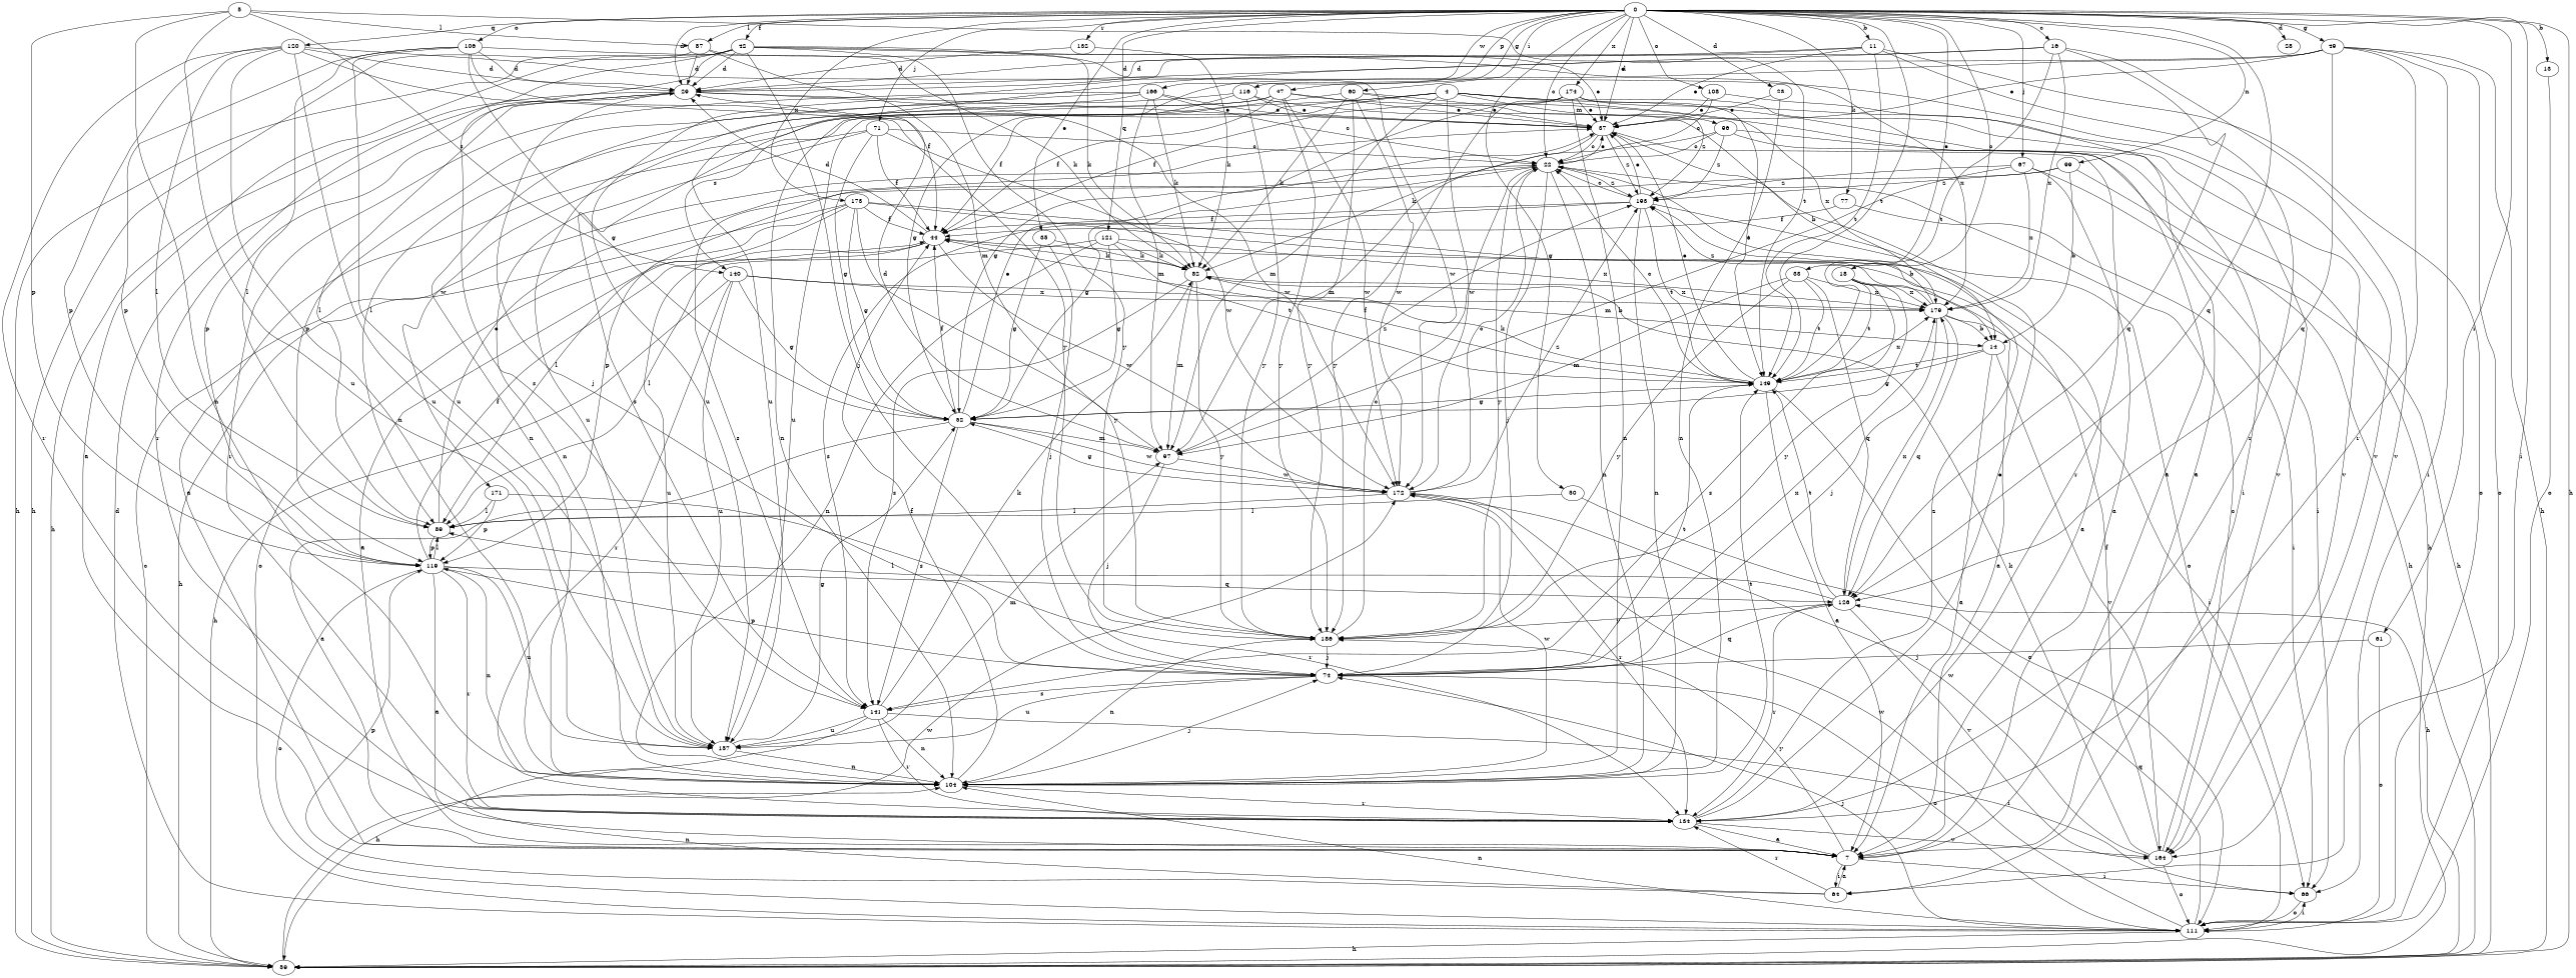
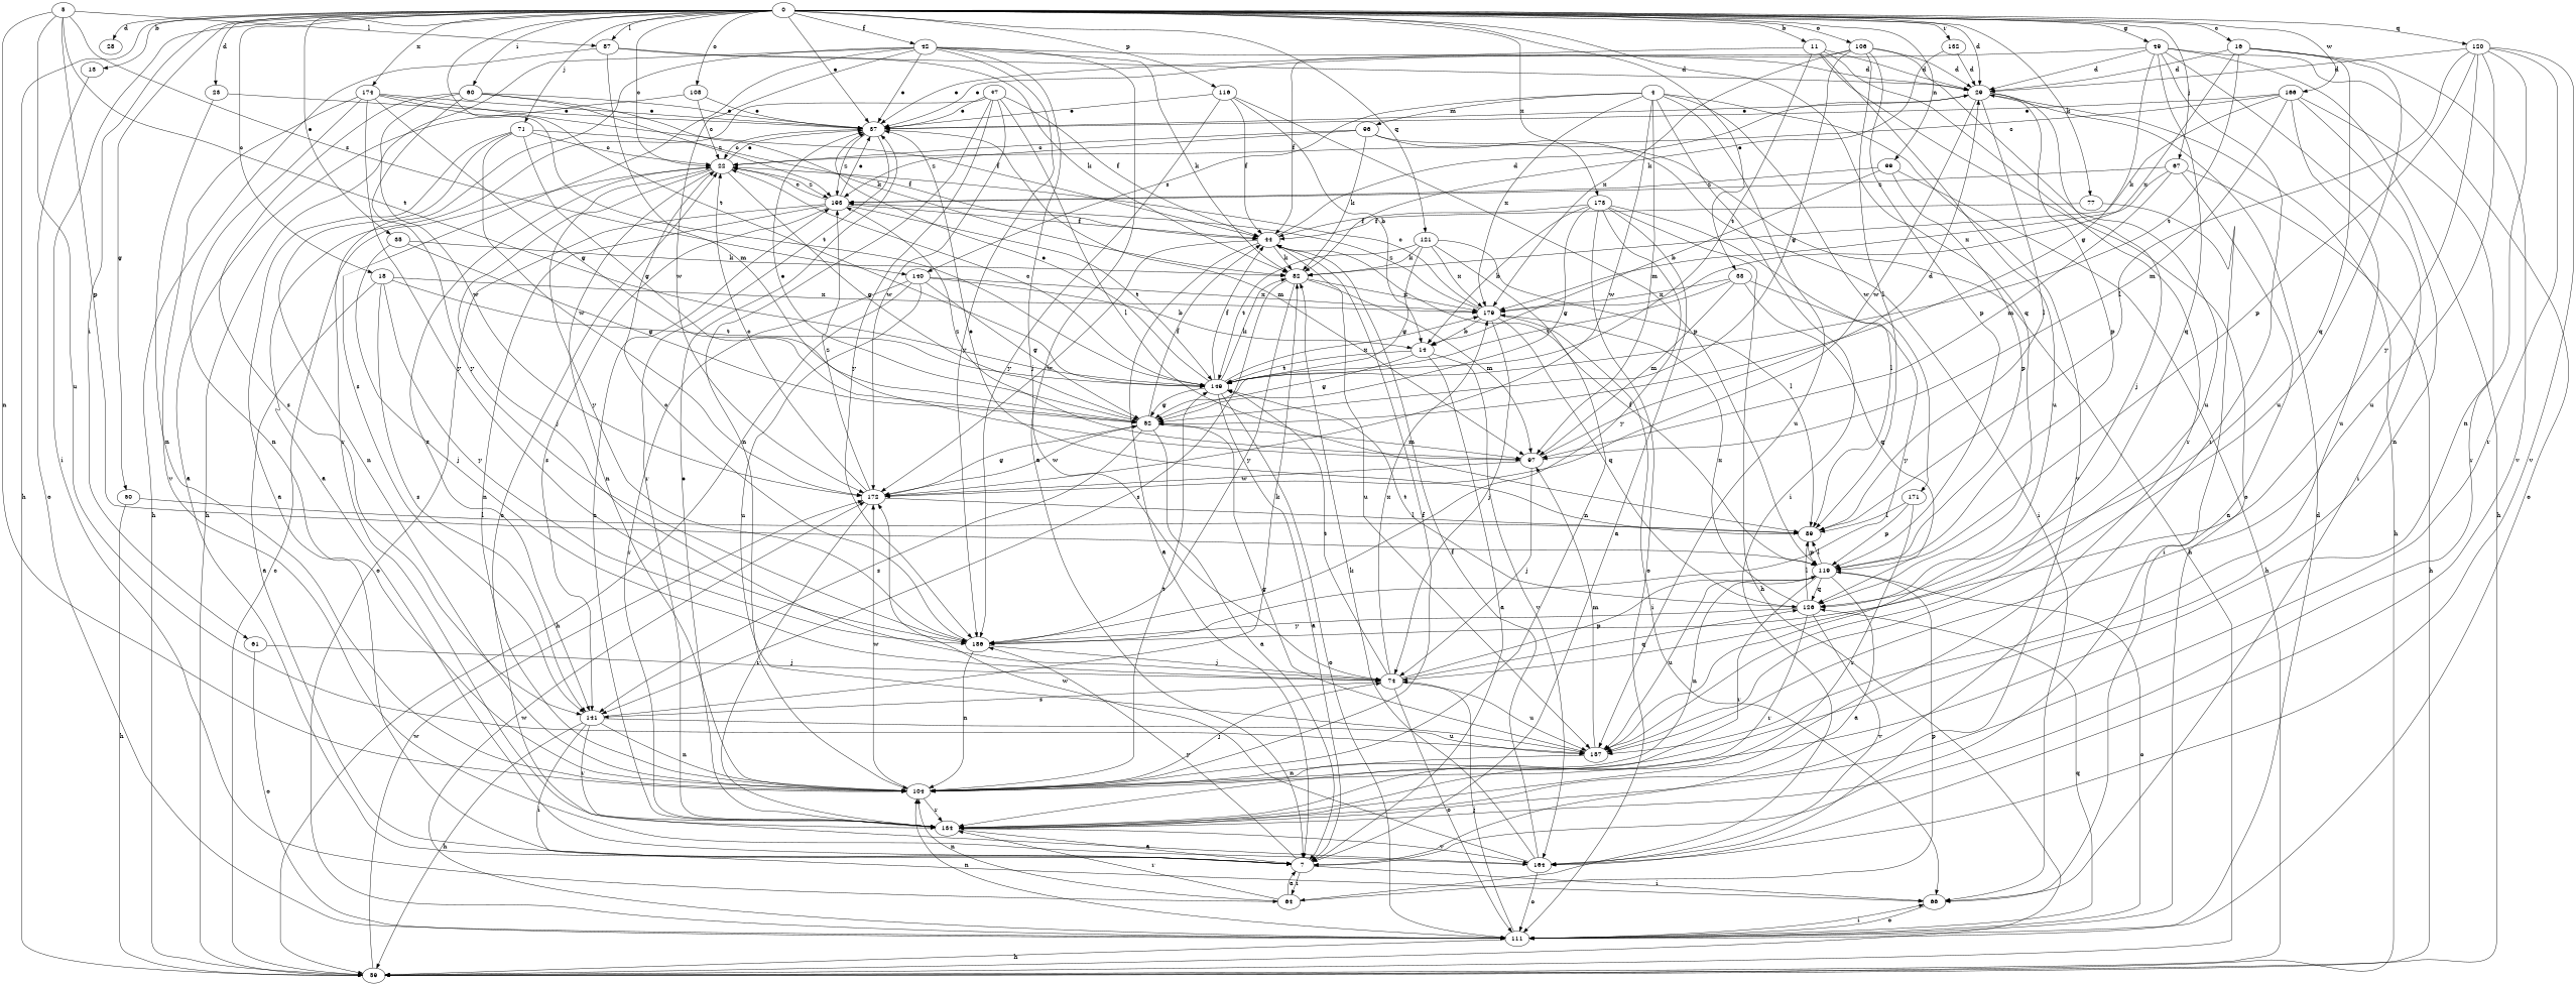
  strict digraph {
    0
    11
    13
    16
    18
    22
    23
    28
    29
    33
    35
    37
    42
    47
    49
    50
    59
    60
    61
    64
    67
    71
    77
    87
    99
    106
    108
    116
    120
    121
    126
    132
    149
    166
    173
    174
    157
    111
    134
    164
    179
    7
    186
    141
    104
    52
    74
    193
    172
    119
    89
    97
    82
    44
    66
    14
    4
    96
    140
    171
    5
    0 -> 11 [label=b]
    0 -> 13 [label=b]
    0 -> 16 [label=c]
    0 -> 18 [label=c]
    0 -> 22 [label=c]
    0 -> 23 [label=d]
    0 -> 28 [label=d]
    0 -> 29 [label=d]
    0 -> 33 [label=e]
    0 -> 35 [label=e]
    0 -> 37 [label=e]
    0 -> 42 [label=f]
-   0 -> 47 [label=g]
    0 -> 49 [label=g]
    0 -> 50 [label=g]
    0 -> 59 [label=h]
    0 -> 60 [label=i]
    0 -> 61 [label=i]
    0 -> 64 [label=i]
    0 -> 67 [label=j]
    0 -> 71 [label=j]
    0 -> 77 [label=k]
    0 -> 87 [label=l]
    0 -> 99 [label=n]
    0 -> 106 [label=o]
    0 -> 108 [label=o]
    0 -> 116 [label=p]
    0 -> 120 [label=q]
    0 -> 121 [label=q]
    0 -> 126 [label=q]
    0 -> 132 [label=r]
    0 -> 149 [label=t]
    0 -> 166 [label=w]
    0 -> 173 [label=x]
    0 -> 174 [label=x]
    11 -> 29 [label=d]
    11 -> 37 [label=e]
    11 -> 149 [label=t]
    11 -> 157 [label=u]
    11 -> 111 [label=o]
    11 -> 134 [label=r]
    13 -> 111 [label=o]
    16 -> 29 [label=d]
    16 -> 126 [label=q]
    16 -> 149 [label=t]
    16 -> 157 [label=u]
    16 -> 164 [label=v]
    16 -> 179 [label=x]
    18 -> 149 [label=t]
    18 -> 179 [label=x]
    18 -> 7 [label=a]
    18 -> 186 [label=y]
    18 -> 141 [label=s]
    22 -> 37 [label=e]
    22 -> 186 [label=y]
    22 -> 141 [label=s]
    22 -> 104 [label=n]
    22 -> 52 [label=g]
    22 -> 74 [label=j]
    22 -> 193 [label=z]
    23 -> 37 [label=e]
    23 -> 104 [label=n]
    29 -> 37 [label=e]
    29 -> 59 [label=h]
    29 -> 74 [label=j]
    29 -> 172 [label=w]
    29 -> 119 [label=p]
    29 -> 89 [label=l]
    33 -> 126 [label=q]
    33 -> 149 [label=t]
    33 -> 179 [label=x]
    33 -> 186 [label=y]
    33 -> 97 [label=m]
    35 -> 52 [label=g]
    35 -> 74 [label=j]
    35 -> 82 [label=k]
    37 -> 22 [label=c]
    37 -> 134 [label=r]
    37 -> 193 [label=z]
    37 -> 97 [label=m]
    42 -> 29 [label=d]
    42 -> 37 [label=e]
    42 -> 59 [label=h]
    42 -> 134 [label=r]
    42 -> 7 [label=a]
    42 -> 186 [label=y]
    42 -> 141 [label=s]
    42 -> 74 [label=j]
    42 -> 172 [label=w]
    42 -> 82 [label=k]
    47 -> 37 [label=e]
    47 -> 7 [label=a]
    47 -> 186 [label=y]
    47 -> 104 [label=n]
    47 -> 172 [label=w]
    47 -> 89 [label=l]
    47 -> 44 [label=f]
    49 -> 29 [label=d]
    49 -> 37 [label=e]
    49 -> 59 [label=h]
    49 -> 126 [label=q]
    49 -> 111 [label=o]
    49 -> 134 [label=r]
    49 -> 52 [label=g]
    49 -> 66 [label=i]
    50 -> 59 [label=h]
    50 -> 89 [label=l]
    59 -> 22 [label=c]
    59 -> 172 [label=w]
    60 -> 37 [label=e]
    60 -> 186 [label=y]
    60 -> 141 [label=s]
    60 -> 193 [label=z]
    60 -> 172 [label=w]
    60 -> 82 [label=k]
    61 -> 111 [label=o]
    61 -> 74 [label=j]
    64 -> 134 [label=r]
    64 -> 7 [label=a]
    64 -> 104 [label=n]
    64 -> 119 [label=p]
    67 -> 59 [label=h]
    67 -> 179 [label=x]
    67 -> 7 [label=a]
    67 -> 193 [label=z]
    67 -> 97 [label=m]
    71 -> 22 [label=c]
    71 -> 7 [label=a]
    71 -> 104 [label=n]
    71 -> 52 [label=g]
    71 -> 172 [label=w]
    71 -> 44 [label=f]
    77 -> 44 [label=f]
    77 -> 66 [label=i]
    87 -> 29 [label=d]
    87 -> 59 [label=h]
    87 -> 97 [label=m]
    87 -> 82 [label=k]
    99 -> 59 [label=h]
    99 -> 193 [label=z]
    99 -> 119 [label=p]
    99 -> 14 [label=b]
    106 -> 29 [label=d]
    106 -> 157 [label=u]
    106 -> 179 [label=x]
    106 -> 52 [label=g]
    106 -> 119 [label=p]
    106 -> 89 [label=l]
    106 -> 44 [label=f]
    108 -> 22 [label=c]
    108 -> 37 [label=e]
    108 -> 7 [label=a]
    116 -> 37 [label=e]
    116 -> 186 [label=y]
    116 -> 119 [label=p]
    116 -> 44 [label=f]
    116 -> 14 [label=b]
    120 -> 29 [label=d]
    120 -> 157 [label=u]
    120 -> 134 [label=r]
    120 -> 164 [label=v]
    120 -> 186 [label=y]
    120 -> 104 [label=n]
    120 -> 119 [label=p]
    120 -> 89 [label=l]
    121 -> 149 [label=t]
    121 -> 179 [label=x]
    121 -> 104 [label=n]
    121 -> 52 [label=g]
    121 -> 89 [label=l]
    121 -> 82 [label=k]
    126 -> 149 [label=t]
    126 -> 134 [label=r]
    126 -> 164 [label=v]
    126 -> 179 [label=x]
    126 -> 186 [label=y]
    126 -> 89 [label=l]
    132 -> 29 [label=d]
    132 -> 82 [label=k]
    149 -> 22 [label=c]
    149 -> 37 [label=e]
    149 -> 111 [label=o]
    149 -> 179 [label=x]
    149 -> 7 [label=a]
    149 -> 52 [label=g]
    149 -> 82 [label=k]
    149 -> 44 [label=f]
    166 -> 22 [label=c]
    166 -> 37 [label=e]
    166 -> 157 [label=u]
    166 -> 134 [label=r]
    166 -> 104 [label=n]
    166 -> 97 [label=m]
    166 -> 82 [label=k]
    173 -> 59 [label=h]
    173 -> 111 [label=o]
    173 -> 7 [label=a]
    173 -> 186 [label=y]
    173 -> 52 [label=g]
    173 -> 89 [label=l]
    173 -> 44 [label=f]
    173 -> 14 [label=b]
    174 -> 37 [label=e]
    174 -> 149 [label=t]
    174 -> 164 [label=v]
    174 -> 186 [label=y]
    174 -> 104 [label=n]
    174 -> 52 [label=g]
    174 -> 44 [label=f]
    157 -> 104 [label=n]
    157 -> 52 [label=g]
    157 -> 97 [label=m]
    111 -> 29 [label=d]
    111 -> 59 [label=h]
    111 -> 126 [label=q]
    111 -> 104 [label=n]
    111 -> 74 [label=j]
    111 -> 172 [label=w]
    111 -> 66 [label=i]
    134 -> 37 [label=e]
    134 -> 164 [label=v]
    134 -> 7 [label=a]
    134 -> 193 [label=z]
    164 -> 22 [label=c]
    164 -> 111 [label=o]
    164 -> 172 [label=w]
    164 -> 82 [label=k]
    164 -> 44 [label=f]
    179 -> 22 [label=c]
    179 -> 126 [label=q]
    179 -> 74 [label=j]
    179 -> 193 [label=z]
    179 -> 66 [label=i]
    179 -> 14 [label=b]
    7 -> 64 [label=i]
    7 -> 186 [label=y]
    7 -> 66 [label=i]
    186 -> 22 [label=c]
    186 -> 104 [label=n]
    186 -> 74 [label=j]
    141 -> 59 [label=h]
    141 -> 157 [label=u]
    141 -> 134 [label=r]
    141 -> 104 [label=n]
    141 -> 82 [label=k]
    141 -> 66 [label=i]
    104 -> 149 [label=t]
    104 -> 134 [label=r]
    104 -> 74 [label=j]
    104 -> 172 [label=w]
    104 -> 44 [label=f]
    52 -> 37 [label=e]
    52 -> 7 [label=a]
    52 -> 141 [label=s]
    52 -> 172 [label=w]
    52 -> 97 [label=m]
    52 -> 44 [label=f]
    74 -> 126 [label=q]
    74 -> 149 [label=t]
    74 -> 157 [label=u]
    74 -> 111 [label=o]
    74 -> 179 [label=x]
    74 -> 141 [label=s]
    74 -> 119 [label=p]
    193 -> 22 [label=c]
    193 -> 37 [label=e]
    193 -> 149 [label=t]
    193 -> 111 [label=o]
    193 -> 141 [label=s]
    193 -> 104 [label=n]
    193 -> 44 [label=f]
    172 -> 22 [label=c]
    172 -> 134 [label=r]
    172 -> 52 [label=g]
    172 -> 193 [label=z]
    172 -> 89 [label=l]
    119 -> 126 [label=q]
    119 -> 157 [label=u]
    119 -> 111 [label=o]
    119 -> 134 [label=r]
    119 -> 7 [label=a]
    119 -> 104 [label=n]
    119 -> 89 [label=l]
    119 -> 44 [label=f]
    89 -> 37 [label=e]
    89 -> 119 [label=p]
    97 -> 29 [label=d]
    97 -> 74 [label=j]
    97 -> 193 [label=z]
    97 -> 172 [label=w]
    82 -> 179 [label=x]
    82 -> 186 [label=y]
    82 -> 141 [label=s]
    82 -> 97 [label=m]
    44 -> 29 [label=d]
    44 -> 157 [label=u]
    44 -> 7 [label=a]
    44 -> 172 [label=w]
    44 -> 82 [label=k]
    66 -> 111 [label=o]
    14 -> 149 [label=t]
    14 -> 164 [label=v]
    14 -> 7 [label=a]
    14 -> 52 [label=g]
    4 -> 64 [label=i]
    4 -> 157 [label=u]
    4 -> 164 [label=v]
    4 -> 179 [label=x]
    4 -> 172 [label=w]
    4 -> 97 [label=m]
    4 -> 96 [label=m]
    4 -> 140 [label=s]
    4 -> 171 [label=w]
    96 -> 22 [label=c]
    96 -> 59 [label=h]
    96 -> 193 [label=z]
    96 -> 82 [label=k]
    96 -> 66 [label=i]
    140 -> 59 [label=h]
    140 -> 157 [label=u]
    140 -> 134 [label=r]
    140 -> 179 [label=x]
    140 -> 52 [label=g]
    140 -> 14 [label=b]
    171 -> 134 [label=r]
    171 -> 119 [label=p]
    171 -> 89 [label=l]
    5 -> 87 [label=l]
    5 -> 149 [label=t]
    5 -> 157 [label=u]
    5 -> 104 [label=n]
    5 -> 119 [label=p]
    5 -> 140 [label=s]
  }
